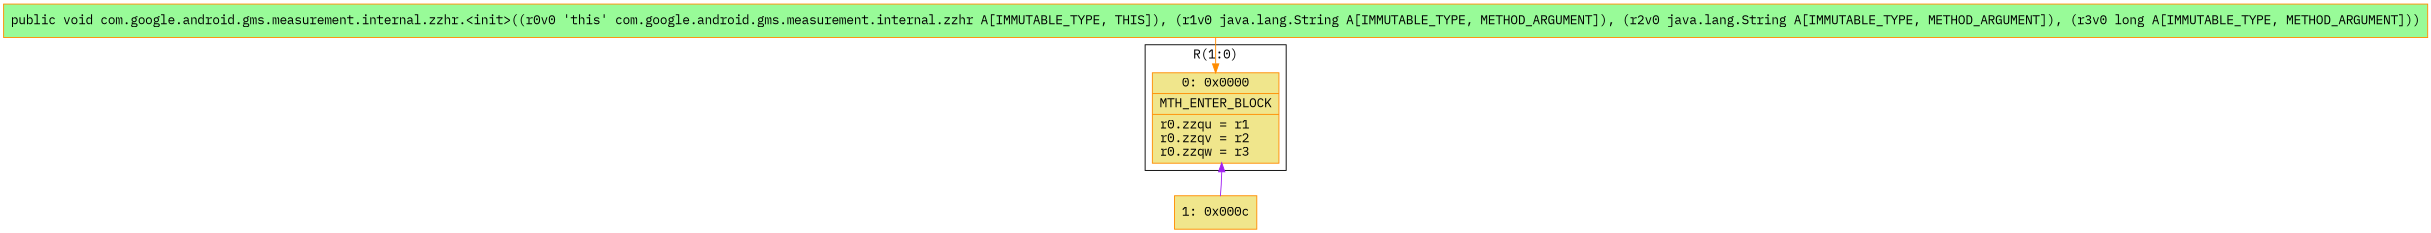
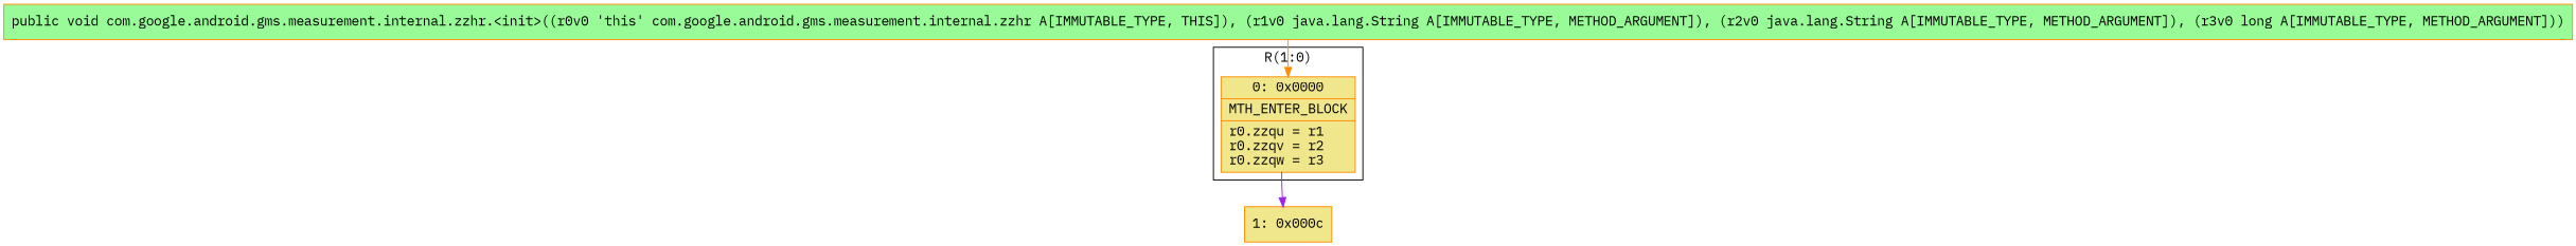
  digraph {
    fontname="IBM Plex Mono"
    node [color=darkorange shape=record style=filled fillcolor=khaki fontname="IBM Plex Mono"]
    edge [fontname="IBM Plex Mono"]
    n1 [label="{0\:\ 0x0000|MTH_ENTER_BLOCK\l|r0.zzqu = r1\lr0.zzqv = r2\lr0.zzqw = r3\l}"]
    n2 [label="{1\:\ 0x000c}"]
    n3 [label="{public void com.google.android.gms.measurement.internal.zzhr.\<init\>((r0v0 'this' com.google.android.gms.measurement.internal.zzhr A[IMMUTABLE_TYPE, THIS]), (r1v0 java.lang.String A[IMMUTABLE_TYPE, METHOD_ARGUMENT]), (r2v0 java.lang.String A[IMMUTABLE_TYPE, METHOD_ARGUMENT]), (r3v0 long A[IMMUTABLE_TYPE, METHOD_ARGUMENT])) }" fillcolor=palegreen]
    subgraph cluster_1 {
      label="R(1:0)"
      n1
    }
-   n2 -> n1 [color=purple]
+   n1 -> n2 [color=purple]
    n3 -> n1 [color=darkorange]
  }
